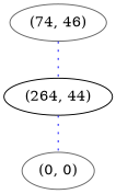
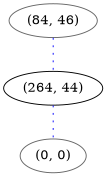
  graph {
    node [color=gray40]
    edge [color=blue style=dotted]
    "(264, 44)" [color=black]
-   "(74, 46)"
+   "(74, 46)" [label="(84, 46)"]
    "(0, 0)"
    "(264, 44)" -- "(0, 0)" [weight=4]
    "(74, 46)" -- "(264, 44)" [weight=1]
  }
